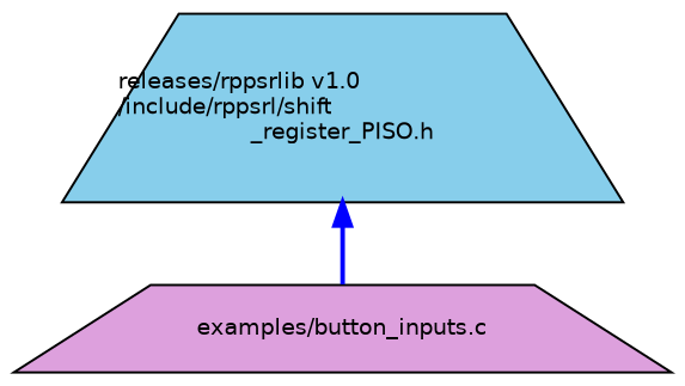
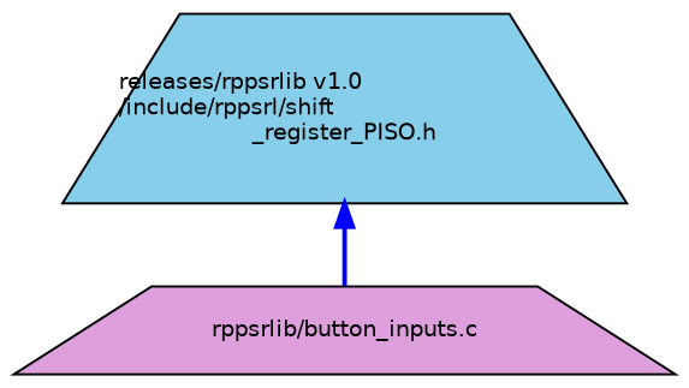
  digraph {
    node [color=black fontname=Helvetica fontsize=10 shape=trapezium style=filled]
    n1 [fillcolor=skyblue fontcolor=black height=0.2 label="releases/rppsrlib v1.0\l/include/rppsrl/shift\l_register_PISO.h" width=0.4]
-   n2 [fillcolor=plum height=0.2 label="examples/button_inputs.c" width=0.4]
+   n2 [fillcolor=plum height=0.2 label="rppsrlib/button_inputs.c" width=0.4]
    n1 -> n2 [color=blue dir=back fontname=Helvetica fontsize=10 labelfontname=Helvetica labelfontsize=10 style=bold]
  }
